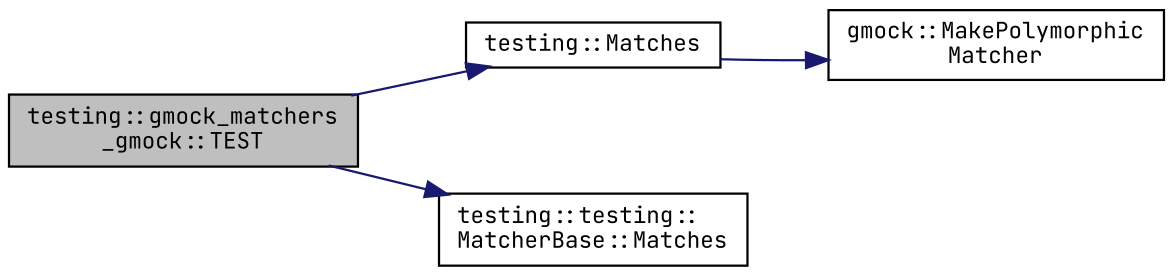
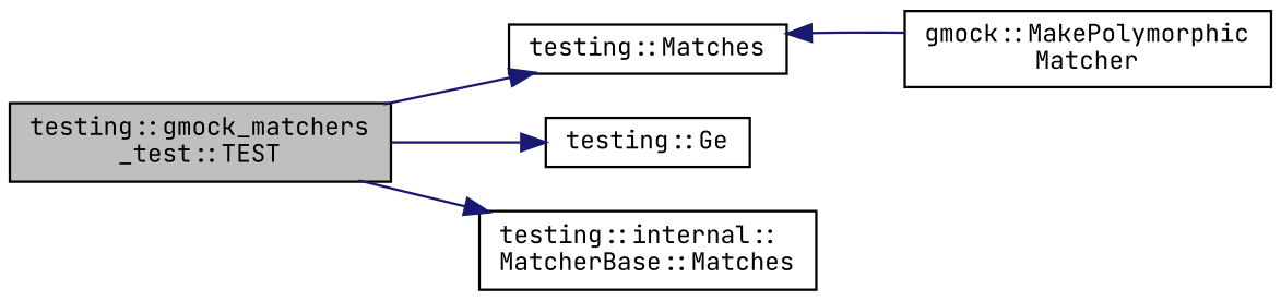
  digraph {
    fontname="JetBrains Mono"
    rankdir=LR
    node [color=black fillcolor=white fontname="JetBrains Mono" fontsize=10 shape=record style=filled]
    edge [color=midnightblue fontname="JetBrains Mono" fontsize=10 labelfontname=Helvetica labelfontsize=10 style=solid]
-   n1 [fillcolor=grey75 fontcolor=black height=0.2 label="testing::gmock_matchers\l_gmock::TEST" width=0.4]
+   n1 [fillcolor=grey75 fontcolor=black height=0.2 label="testing::gmock_matchers\l_test::TEST" width=0.4]
    n2 [height=0.2 label="testing::Matches" width=0.4]
-   n4 [height=0.2 label="testing::testing::\lMatcherBase::Matches" width=0.4]
+   n3 [height=0.2 label="testing::Ge" width=0.4]
+   n4 [height=0.2 label="testing::internal::\lMatcherBase::Matches" width=0.4]
    n5 [height=0.2 label="gmock::MakePolymorphic\lMatcher" width=0.4]
    n1 -> n2
+   n1 -> n3
    n1 -> n4
-   n2 -> n5
+   n5 -> n2
  }
